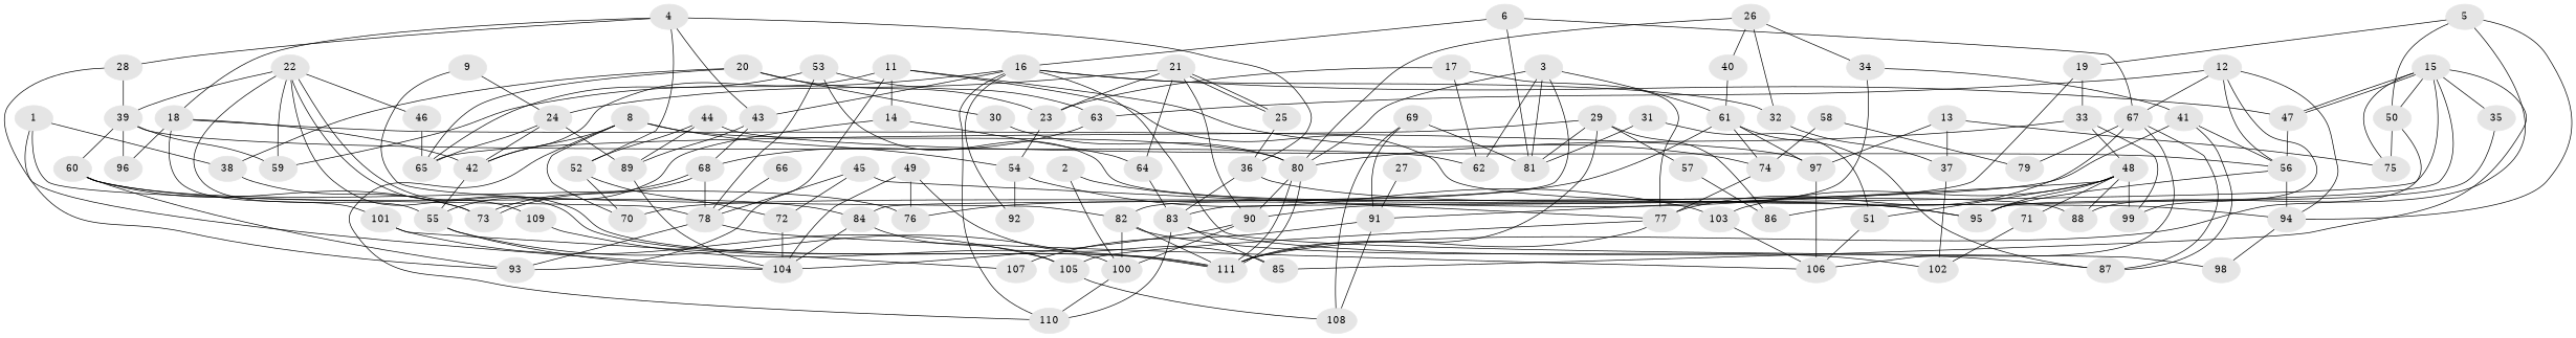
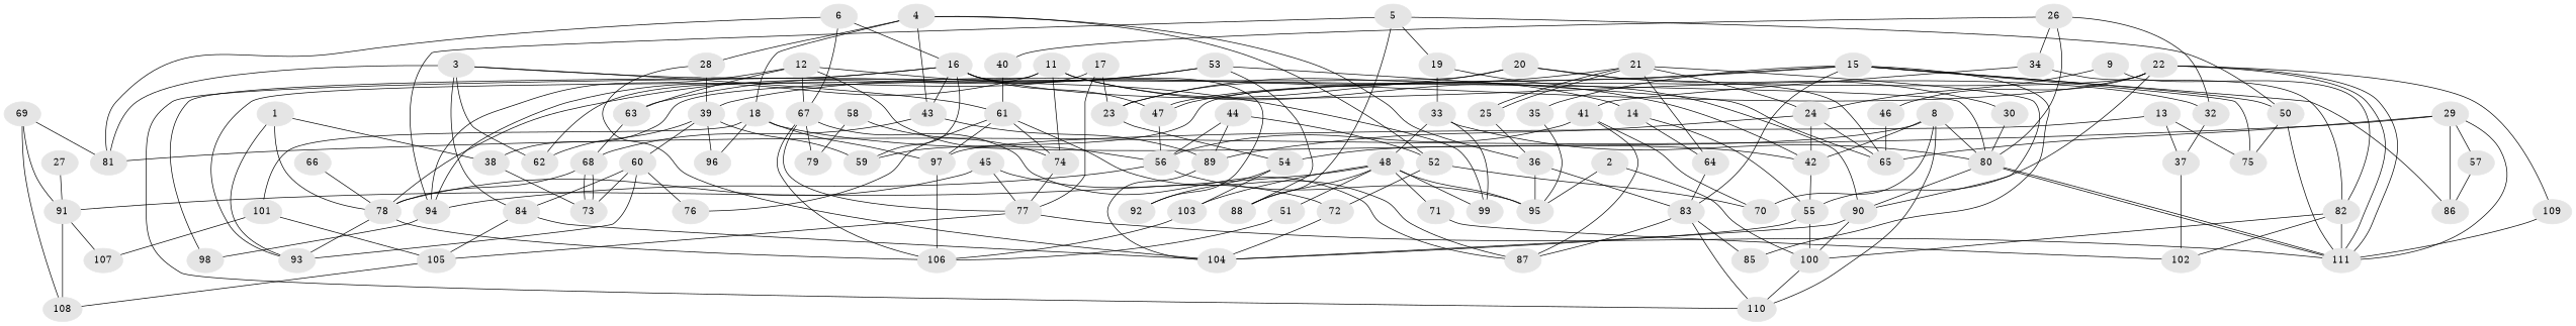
  graph {
    node [color=gray90 style=filled]
    1
    38
    78
    93
    73
    106
    2
    95
    100
    110
    3
    61
    62
    80
    81
    84
    74
    97
    87
    76
    90
    111
    104
    105
    4
    18
    28
    36
    43
    52
    42
    96
    101
    39
    83
    89
    68
    70
    72
    5
    19
    50
    88
    94
    33
    75
    98
    6
    16
    67
    47
    32
    59
    92
    77
    79
    22
    55
    46
    109
    27
    91
    8
    54
    103
    9
    24
    82
    65
    102
    66
    108
    107
    11
    14
    64
    12
    56
    63
    99
    13
    37
    15
    85
    35
    86
    17
    23
    48
    20
    30
    21
    25
    60
    26
    34
    40
    41
    29
    57
-   31
    51
    71
    44
    45
-   49
    53
    58
    69
    1 -- 38
    1 -- 78
    1 -- 93
    38 -- 73
    78 -- 93
    78 -- 106
    2 -- 95
    2 -- 100
    100 -- 110
    3 -- 61
    3 -- 62
    3 -- 80
    3 -- 81
    3 -- 84
    61 -- 74
    61 -- 97
    61 -- 87
    61 -- 76
    80 -- 90
    80 -- 111
    80 -- 111
    84 -- 104
    84 -- 105
    74 -- 77
    97 -- 106
    90 -- 100
    90 -- 104
    105 -- 108
    4 -- 18
    4 -- 28
    4 -- 36
    4 -- 43
    4 -- 52
    18 -- 97
    18 -- 42
    18 -- 96
    18 -- 101
    28 -- 104
    28 -- 39
    36 -- 95
    36 -- 83
    43 -- 89
    43 -- 68
    52 -- 70
    52 -- 72
    42 -- 55
    101 -- 105
    101 -- 107
    39 -- 62
    39 -- 96
    39 -- 59
    39 -- 60
    83 -- 110
    83 -- 87
    83 -- 85
    89 -- 104
    68 -- 78
    68 -- 73
    68 -- 73
    72 -- 104
    5 -- 19
    5 -- 50
    5 -- 88
    5 -- 94
    19 -- 90
    19 -- 33
    50 -- 111
    50 -- 75
    94 -- 98
    33 -- 80
    33 -- 99
    33 -- 48
    6 -- 81
    6 -- 16
    6 -- 67
    16 -- 110
    16 -- 43
    16 -- 98
    16 -- 47
    16 -- 32
    16 -- 59
    16 -- 92
    67 -- 106
    67 -- 87
    67 -- 77
    67 -- 79
    47 -- 56
    32 -- 37
    77 -- 111
    77 -- 105
    22 -- 111
    22 -- 111
    22 -- 39
    22 -- 59
    22 -- 55
    22 -- 46
    22 -- 109
    55 -- 100
    55 -- 104
    46 -- 65
    109 -- 111
    27 -- 91
    91 -- 108
    91 -- 107
    8 -- 110
    8 -- 80
    8 -- 42
    8 -- 70
    8 -- 54
    54 -- 92
    54 -- 103
    103 -- 106
    9 -- 24
    9 -- 82
    24 -- 42
    24 -- 89
    24 -- 65
    82 -- 100
    82 -- 111
    82 -- 102
    66 -- 78
    11 -- 93
    11 -- 74
    11 -- 42
    11 -- 94
    11 -- 14
    14 -- 55
    14 -- 64
    64 -- 83
    12 -- 94
    12 -- 67
    12 -- 56
    12 -- 63
    12 -- 99
    56 -- 95
    56 -- 94
    63 -- 68
    13 -- 97
    13 -- 75
    13 -- 37
    37 -- 102
    15 -- 83
    15 -- 50
    15 -- 75
    15 -- 47
    15 -- 47
    15 -- 85
    15 -- 35
    15 -- 86
    35 -- 95
    17 -- 62
    17 -- 77
    17 -- 23
    23 -- 54
    48 -- 95
    48 -- 88
    48 -- 91
    48 -- 103
    48 -- 99
    48 -- 51
    48 -- 71
    20 -- 38
    20 -- 65
    20 -- 23
    20 -- 30
    30 -- 80
    21 -- 90
    21 -- 24
    21 -- 64
    21 -- 23
    21 -- 25
    21 -- 25
    25 -- 36
    60 -- 93
    60 -- 73
    60 -- 84
    60 -- 76
    26 -- 80
    26 -- 32
    26 -- 34
    26 -- 40
    34 -- 82
    34 -- 41
    40 -- 61
    41 -- 87
    41 -- 70
    41 -- 56
    29 -- 81
    29 -- 111
    29 -- 65
    29 -- 86
    29 -- 57
    57 -- 86
-   31 -- 81
-   31 -- 51
    51 -- 106
    71 -- 102
    44 -- 52
    44 -- 89
    44 -- 56
    45 -- 78
    45 -- 72
    45 -- 77
-   49 -- 76
-   49 -- 104
-   49 -- 85
    53 -- 78
    53 -- 88
    53 -- 65
    53 -- 63
    58 -- 74
    58 -- 79
    69 -- 81
    69 -- 91
    69 -- 108
  }
